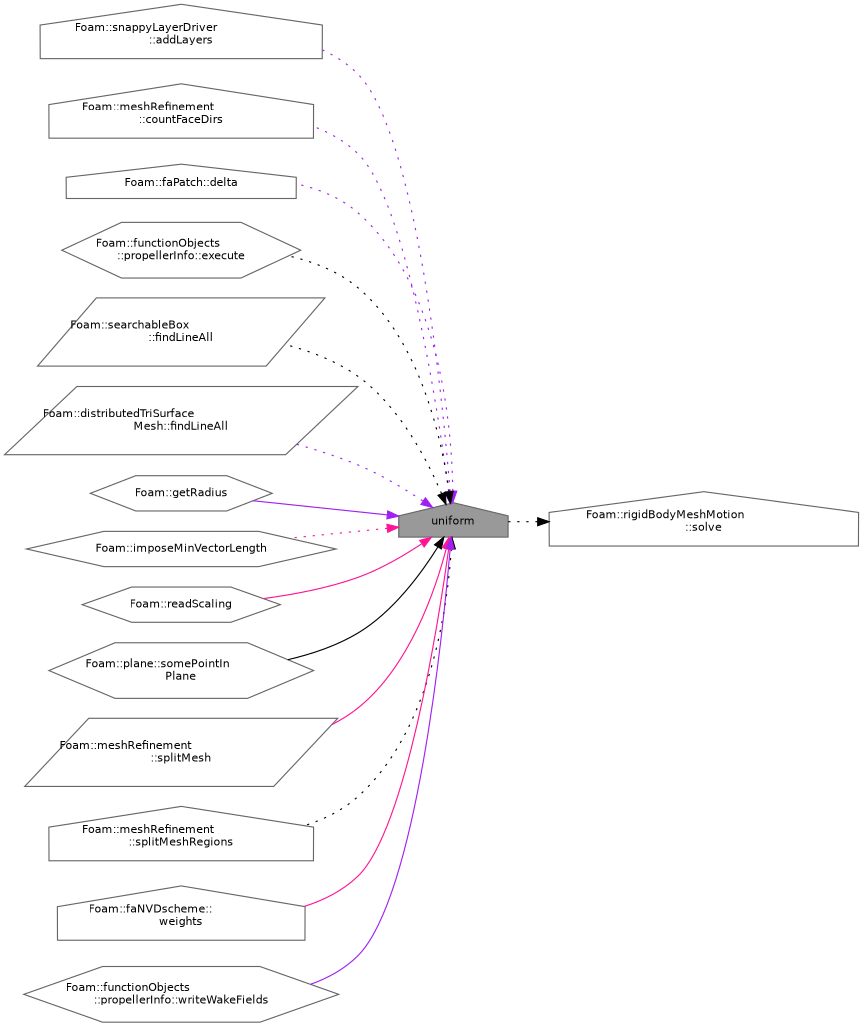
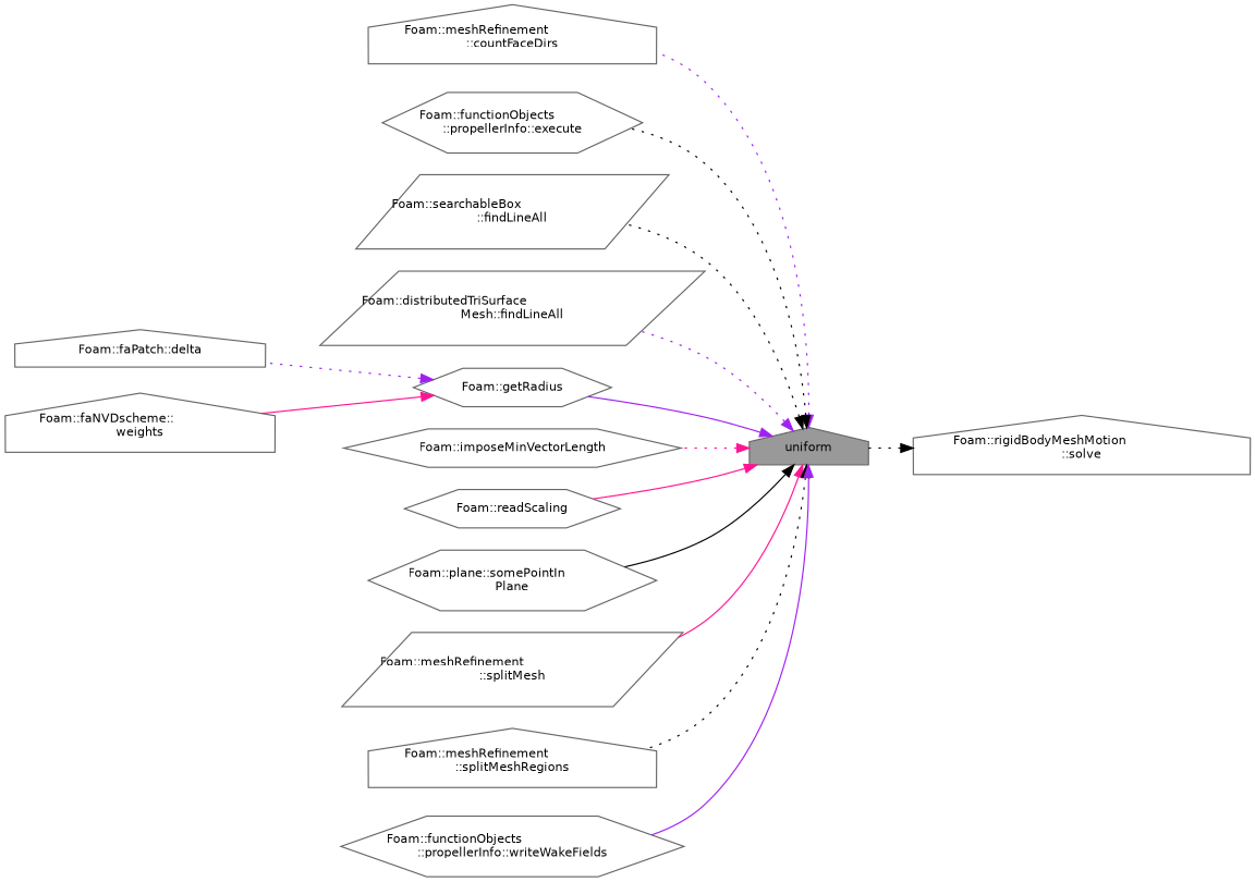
  digraph {
    rankdir=RL
    node [color=grey40 fillcolor=white fontname=Helvetica fontsize=10 shape=house style=filled]
    edge [color=purple dir=back fontname=Helvetica fontsize=10 labelfontname=Helvetica labelfontsize=10 style=dotted]
    n1 [color=gray40 fillcolor=grey60 fontcolor=black height=0.2 label=uniform width=0.4]
-   n2 [height=0.2 label="Foam::snappyLayerDriver\l::addLayers" width=0.4]
    n3 [height=0.2 label="Foam::meshRefinement\l::countFaceDirs" width=0.4]
    n4 [height=0.2 label="Foam::faPatch::delta" width=0.4]
    n5 [height=0.2 label="Foam::functionObjects\l::propellerInfo::execute" shape=hexagon width=0.4]
    n6 [height=0.2 label="Foam::searchableBox\l::findLineAll" shape=parallelogram width=0.4]
    n7 [height=0.2 label="Foam::distributedTriSurface\lMesh::findLineAll" shape=parallelogram width=0.4]
    n8 [height=0.2 label="Foam::getRadius" shape=hexagon width=0.4]
    n9 [height=0.2 label="Foam::imposeMinVectorLength" shape=hexagon width=0.4]
    n10 [height=0.2 label="Foam::readScaling" shape=hexagon width=0.4]
    n11 [height=0.2 label="Foam::plane::somePointIn\lPlane" shape=hexagon width=0.4]
    n12 [height=0.2 label="Foam::meshRefinement\l::splitMesh" shape=parallelogram width=0.4]
    n13 [height=0.2 label="Foam::meshRefinement\l::splitMeshRegions" width=0.4]
    n14 [height=0.2 label="Foam::faNVDscheme::\lweights" width=0.4]
    n15 [height=0.2 label="Foam::functionObjects\l::propellerInfo::writeWakeFields" shape=hexagon width=0.4]
    n16 [height=0.2 label="Foam::rigidBodyMeshMotion\l::solve" width=0.4]
-   n1 -> n2
    n1 -> n3
-   n1 -> n4
+   n8 -> n4
    n1 -> n5 [color=black]
    n1 -> n6 [color=black]
    n1 -> n7
    n1 -> n8 [style=solid]
    n1 -> n9 [color=deeppink]
    n1 -> n10 [color=deeppink style=solid]
    n1 -> n11 [color=black style=solid]
    n1 -> n12 [color=deeppink style=solid]
    n1 -> n13 [color=black]
-   n1 -> n14 [color=deeppink style=solid]
+   n8 -> n14 [color=deeppink style=solid]
    n1 -> n15 [style=solid]
    n16 -> n1 [color=black]
  }
